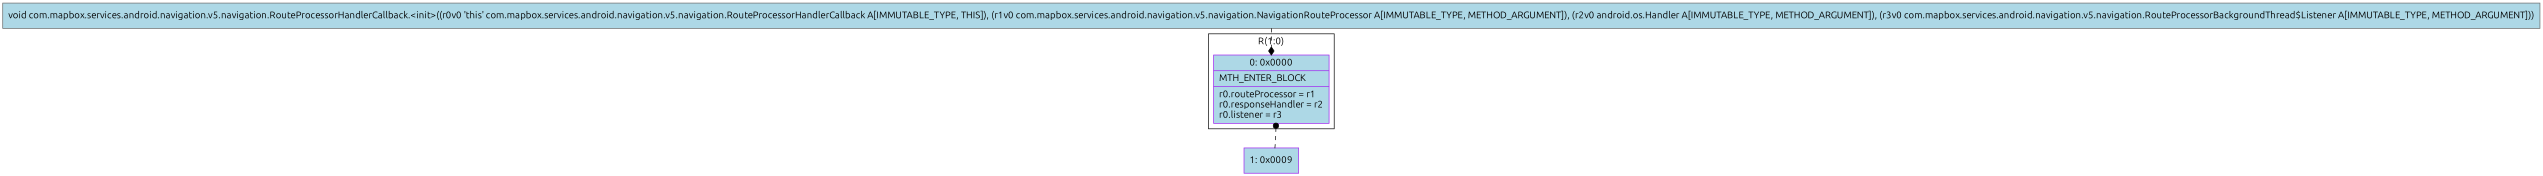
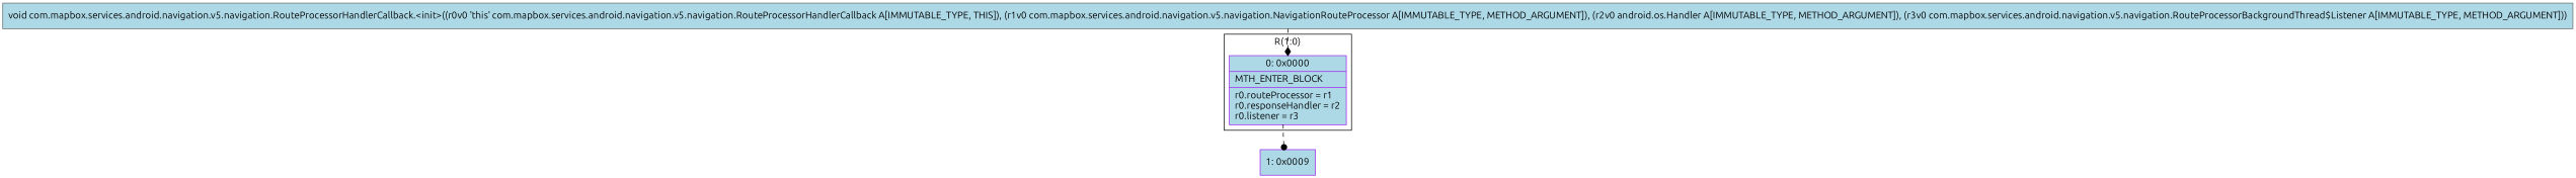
  digraph {
    fontname=Ubuntu
    node [color=purple shape=record style=filled fillcolor=lightblue fontname=Ubuntu]
    edge [style=dashed fontname=Ubuntu]
    n1 [label="{0\:\ 0x0000|MTH_ENTER_BLOCK\l|r0.routeProcessor = r1\lr0.responseHandler = r2\lr0.listener = r3\l}"]
    n2 [label="{1\:\ 0x0009}"]
    n3 [label="{void com.mapbox.services.android.navigation.v5.navigation.RouteProcessorHandlerCallback.\<init\>((r0v0 'this' com.mapbox.services.android.navigation.v5.navigation.RouteProcessorHandlerCallback A[IMMUTABLE_TYPE, THIS]), (r1v0 com.mapbox.services.android.navigation.v5.navigation.NavigationRouteProcessor A[IMMUTABLE_TYPE, METHOD_ARGUMENT]), (r2v0 android.os.Handler A[IMMUTABLE_TYPE, METHOD_ARGUMENT]), (r3v0 com.mapbox.services.android.navigation.v5.navigation.RouteProcessorBackgroundThread$Listener A[IMMUTABLE_TYPE, METHOD_ARGUMENT])) }" color=gray40]
    subgraph cluster_1 {
      label="R(1:0)"
      n1
    }
-   n2 -> n1 [arrowhead=dot]
+   n1 -> n2 [arrowhead=dot]
    n3 -> n1 [arrowhead=diamond]
  }
